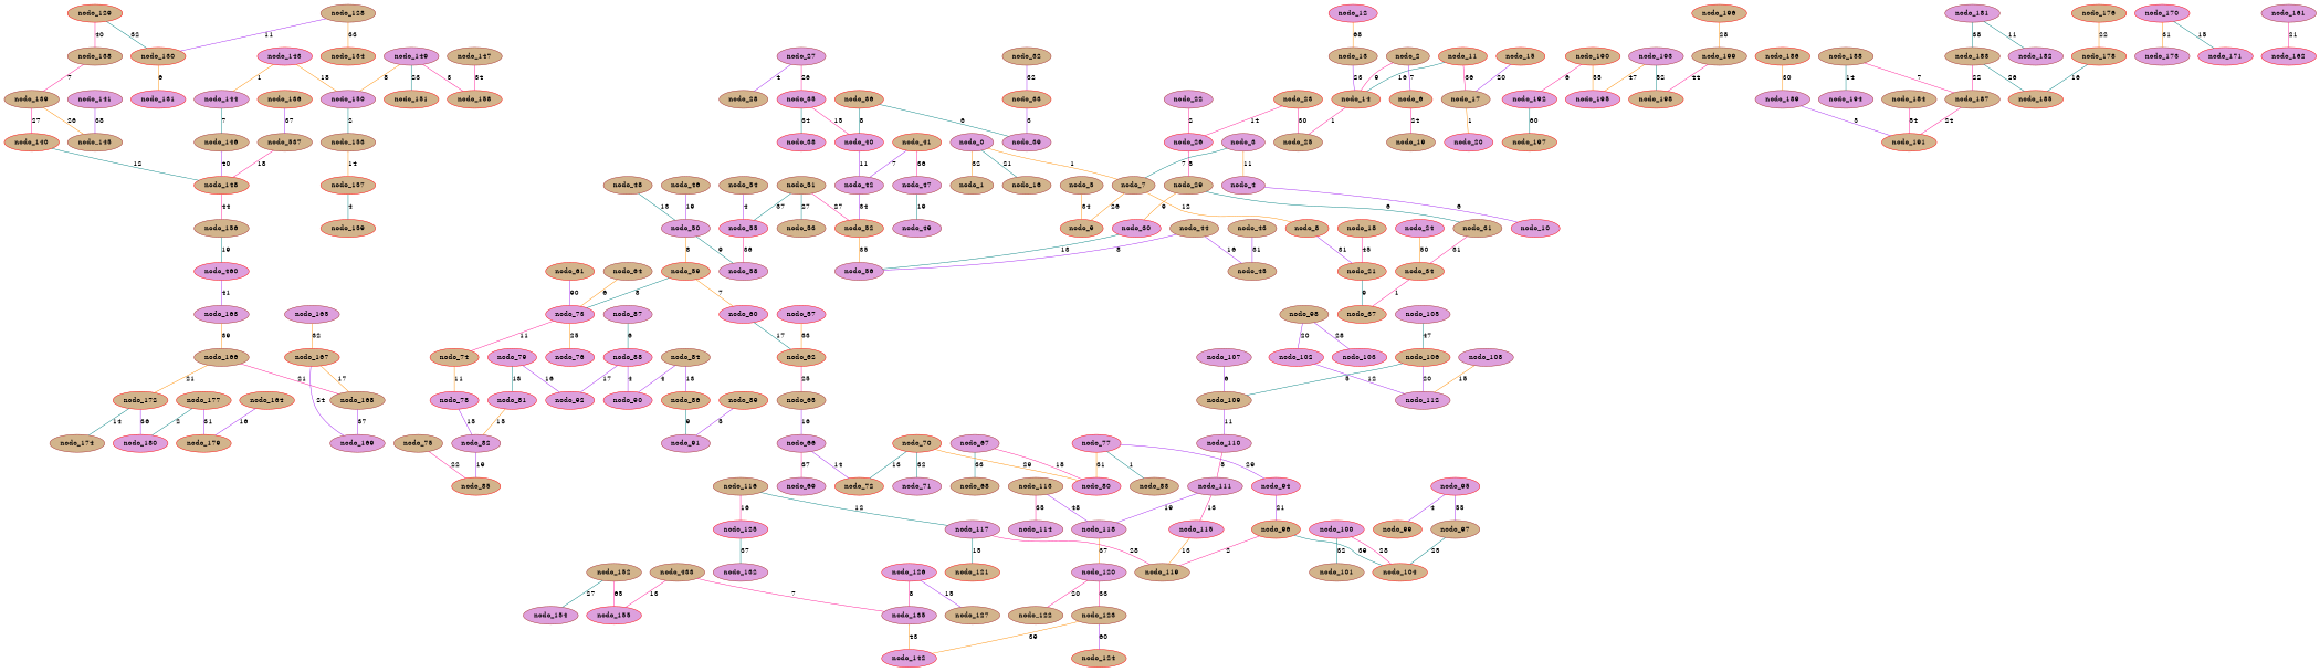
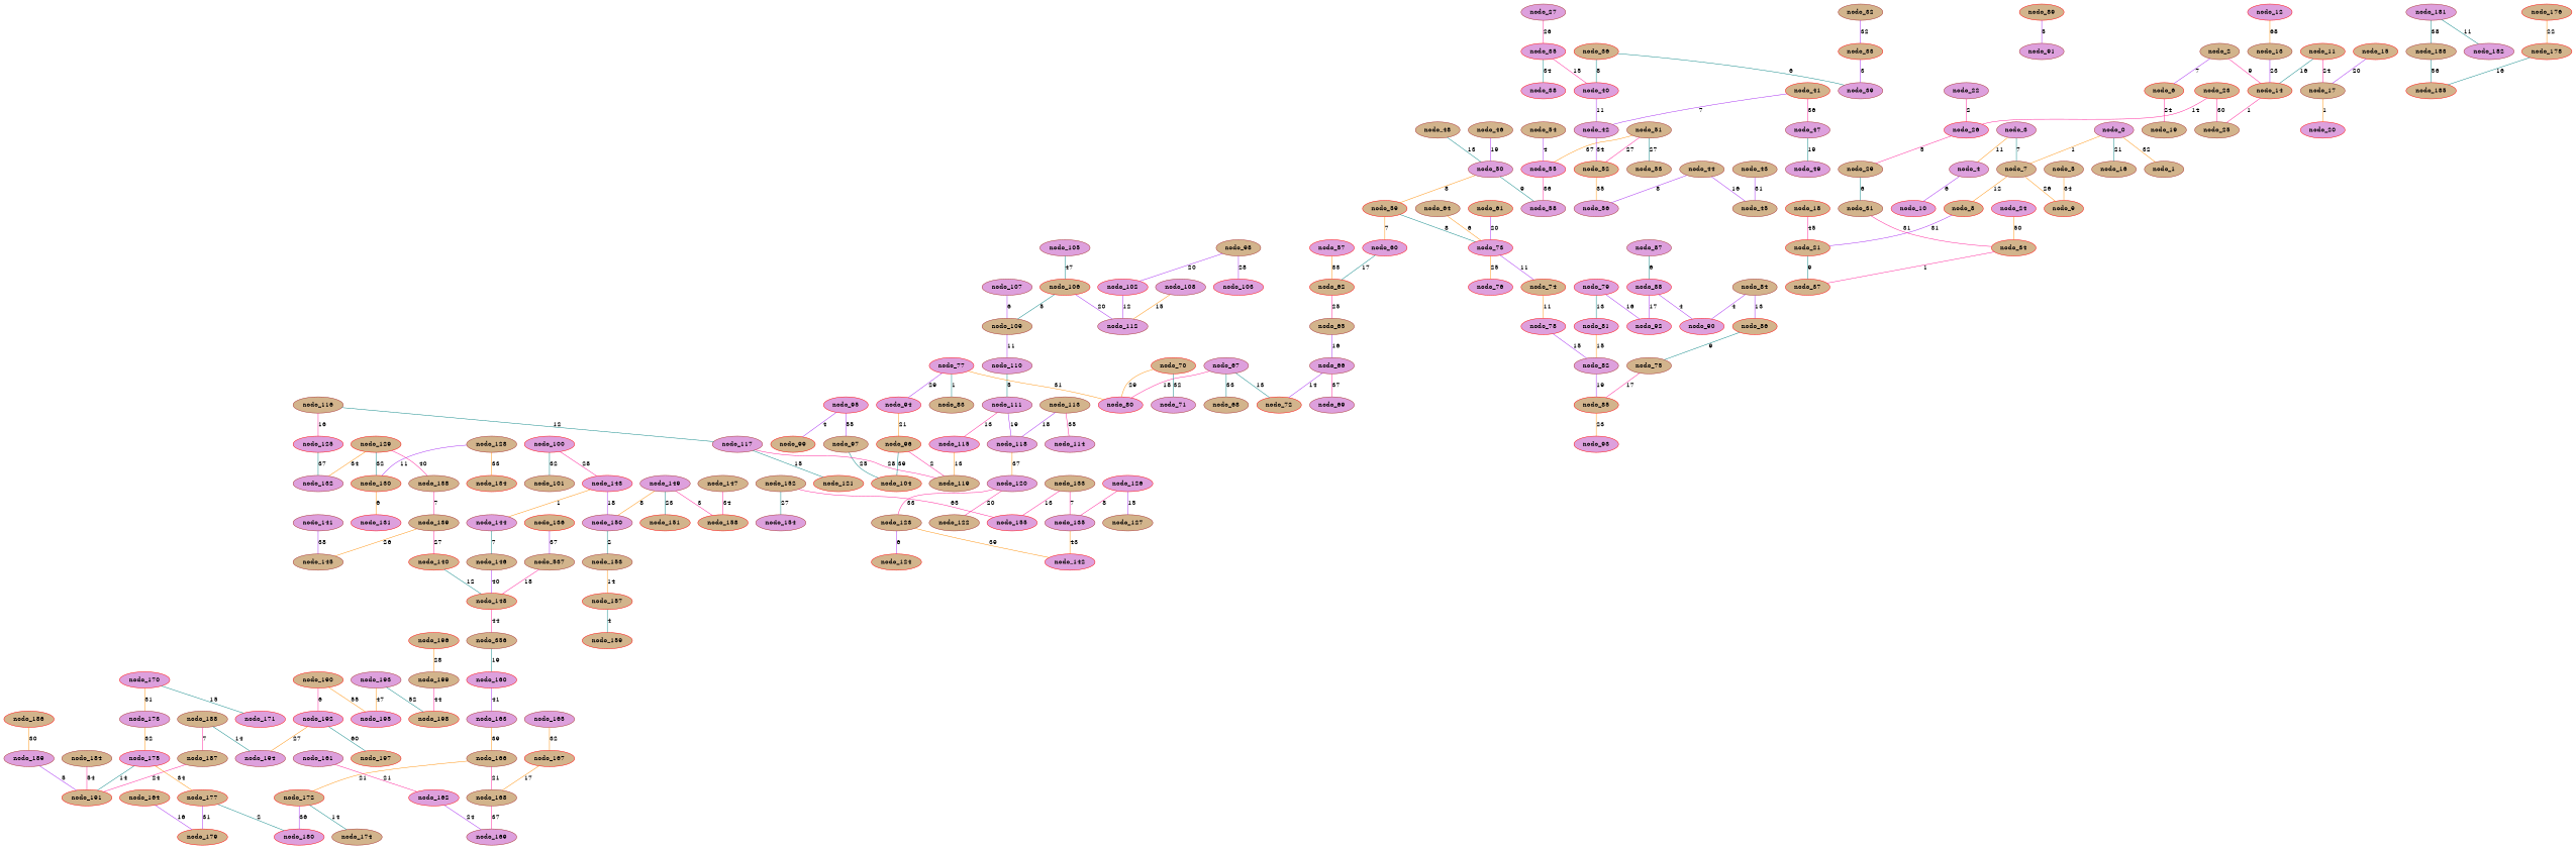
  graph {
    node [color=brown fillcolor=tan style=filled]
    edge [color=purple weight=13]
    nodo_172 [color=red]
    nodo_174
    nodo_180 [color=red fillcolor=plum]
    nodo_155 [color=red fillcolor=plum]
    nodo_152
    nodo_154 [fillcolor=plum]
    nodo_86 [color=red]
    nodo_84
    nodo_90 [color=red fillcolor=plum]
    nodo_91 [fillcolor=plum]
    nodo_120 [fillcolor=plum]
    nodo_123
    nodo_122
    nodo_142 [color=red fillcolor=plum]
    nodo_124 [color=red]
    nodo_4 [fillcolor=plum]
    nodo_10 [color=red fillcolor=plum]
    nodo_67 [fillcolor=plum]
    nodo_68
    nodo_80 [color=red fillcolor=plum]
    nodo_192 [color=red fillcolor=plum]
    nodo_194 [fillcolor=plum]
    nodo_197 [color=red]
    nodo_196 [color=red]
    nodo_199
    nodo_198 [color=red]
-   nodo_160 [color=red fillcolor=plum label=nodo_460]
+   nodo_160 [color=red fillcolor=plum]
    nodo_163 [fillcolor=plum]
    nodo_166
    nodo_168
    nodo_95 [color=red fillcolor=plum]
    nodo_97
    nodo_99 [color=red]
    nodo_104 [color=red]
    nodo_191 [color=red]
    nodo_184
    nodo_107 [fillcolor=plum]
    nodo_109
    nodo_110 [fillcolor=plum]
    nodo_111 [fillcolor=plum]
    nodo_55 [color=red fillcolor=plum]
    nodo_51
    nodo_52 [color=red]
    nodo_53
    nodo_58 [fillcolor=plum]
    nodo_56 [fillcolor=plum]
    nodo_89 [color=red]
    nodo_115 [color=red fillcolor=plum]
    nodo_119
    nodo_8 [color=red]
    nodo_7
    nodo_9 [color=red]
    nodo_21 [color=red]
    nodo_37 [color=red]
    nodo_62 [color=red]
    nodo_65
    nodo_66 [fillcolor=plum]
    nodo_72 [color=red]
    nodo_69 [fillcolor=plum]
    nodo_44
    nodo_45
    nodo_78 [color=red fillcolor=plum]
    nodo_82 [fillcolor=plum]
    nodo_85 [color=red]
+   nodo_93 [color=red fillcolor=plum]
    nodo_20 [color=red fillcolor=plum]
    nodo_17
    nodo_73 [color=red fillcolor=plum]
    nodo_76 [color=red fillcolor=plum]
    nodo_74 [color=red]
    nodo_140 [color=red]
    nodo_148 [color=red]
-   nodo_156
+   nodo_156 [label=nodo_356]
    nodo_33 [color=red]
    nodo_39 [fillcolor=plum]
    nodo_188
    nodo_187
    nodo_27 [fillcolor=plum]
    nodo_35 [color=red fillcolor=plum]
-   nodo_28
    nodo_40 [color=red fillcolor=plum]
    nodo_38 [color=red fillcolor=plum]
    nodo_42 [fillcolor=plum]
    nodo_158 [color=red]
    nodo_147
    nodo_169 [fillcolor=plum]
    nodo_103 [color=red fillcolor=plum]
    nodo_98
    nodo_102 [color=red fillcolor=plum]
    nodo_112 [fillcolor=plum]
    nodo_79 [color=red fillcolor=plum]
    nodo_81 [color=red fillcolor=plum]
    nodo_92 [color=red fillcolor=plum]
    nodo_125 [color=red fillcolor=plum]
    nodo_116
    nodo_117 [fillcolor=plum]
    nodo_132 [fillcolor=plum]
    nodo_121 [color=red]
+   nodo_175 [color=red fillcolor=plum]
    nodo_177 [color=red]
    nodo_179 [color=red]
    nodo_118 [fillcolor=plum]
    nodo_11 [color=red]
    nodo_14 [color=red]
    nodo_25
    nodo_181 [fillcolor=plum]
    nodo_183
    nodo_182 [fillcolor=plum]
    nodo_185 [color=red]
    nodo_100 [color=red fillcolor=plum]
    nodo_101
    nodo_144 [fillcolor=plum]
    nodo_146
    nodo_22 [fillcolor=plum]
    nodo_26 [color=red fillcolor=plum]
    nodo_29
    nodo_31
-   nodo_30 [color=red fillcolor=plum]
    nodo_164 [color=red]
    nodo_57 [color=red fillcolor=plum]
    nodo_0 [fillcolor=plum]
    nodo_16
    nodo_1
    nodo_141 [fillcolor=plum]
    nodo_145
    nodo_32
    nodo_106 [color=red]
    nodo_135 [fillcolor=plum]
    nodo_5
    nodo_43
    nodo_138
    nodo_139
    nodo_173 [fillcolor=plum]
    nodo_50 [fillcolor=plum]
    nodo_48
    nodo_59 [color=red]
    nodo_60 [color=red fillcolor=plum]
    nodo_6 [color=red]
    nodo_19
    nodo_167 [color=red]
    nodo_189 [fillcolor=plum]
    nodo_75
    nodo_130 [color=red]
    nodo_128
    nodo_134 [color=red]
    nodo_131 [color=red fillcolor=plum]
    nodo_15 [color=red]
    nodo_64
    nodo_34 [color=red]
    nodo_70 [color=red]
    nodo_71 [fillcolor=plum]
    nodo_162 [color=red fillcolor=plum]
    nodo_150 [fillcolor=plum]
    nodo_153
    nodo_157 [color=red]
    nodo_159 [color=red]
    nodo_3 [fillcolor=plum]
    nodo_36 [color=red]
    nodo_178 [color=red]
    nodo_47 [fillcolor=plum]
    nodo_49 [fillcolor=plum]
    nodo_105 [fillcolor=plum]
    nodo_113
    nodo_114 [fillcolor=plum]
    nodo_54
    nodo_2
    nodo_149 [fillcolor=plum]
    nodo_151 [color=red]
    nodo_170 [color=red fillcolor=plum]
    nodo_171 [color=red fillcolor=plum]
    nodo_186 [color=red]
    nodo_87 [fillcolor=plum]
    nodo_88 [color=red fillcolor=plum]
    nodo_41 [color=red]
    nodo_190 [color=red]
    nodo_195 [color=red fillcolor=plum]
    nodo_129 [color=red]
-   nodo_133 [label=nodo_433]
+   nodo_133
    nodo_193 [fillcolor=plum]
    nodo_46
    nodo_161 [fillcolor=plum]
    nodo_77 [color=red fillcolor=plum]
    nodo_83
    nodo_94 [color=red fillcolor=plum]
    nodo_96 [color=red]
    nodo_18 [color=red]
    nodo_126 [color=red fillcolor=plum]
    nodo_127
    nodo_24 [color=red fillcolor=plum]
    nodo_13
    n191 [label=nodo_537]
    nodo_12 [color=red fillcolor=plum]
    nodo_136 [color=red]
    nodo_23 [color=red]
    nodo_143 [color=red fillcolor=plum]
    nodo_165 [fillcolor=plum]
    nodo_61 [color=red]
    nodo_176 [color=red]
    nodo_108 [fillcolor=plum]
    nodo_172 -- nodo_174 [color=teal label=14 weight=14]
    nodo_172 -- nodo_180 [label=36 weight=36]
    nodo_152 -- nodo_155 [color=deeppink label=65 weight=65]
    nodo_152 -- nodo_154 [color=teal label=27 weight=27]
-   nodo_86 -- nodo_91 [color=teal label=9 weight=9]
+   nodo_86 -- nodo_75 [color=teal label=9 weight=9]
    nodo_84 -- nodo_86 [label=13]
    nodo_84 -- nodo_90 [label=4 weight=4]
    nodo_120 -- nodo_123 [color=deeppink label=33 weight=33]
    nodo_120 -- nodo_122 [color=deeppink label=20 weight=20]
    nodo_123 -- nodo_142 [color=darkorange label=39 weight=39]
-   nodo_123 -- nodo_124 [label=60 weight=60]
+   nodo_123 -- nodo_124 [label=6 weight=60]
    nodo_4 -- nodo_10 [label=6 weight=6]
    nodo_67 -- nodo_68 [color=teal label=33 weight=33]
    nodo_67 -- nodo_80 [color=deeppink label=18 weight=18]
+   nodo_192 -- nodo_194 [color=darkorange label=27 weight=27]
    nodo_192 -- nodo_197 [color=teal label=60 weight=60]
    nodo_196 -- nodo_199 [color=darkorange label=28 weight=28]
    nodo_199 -- nodo_198 [color=deeppink label=44 weight=44]
    nodo_160 -- nodo_163 [label=41 weight=41]
    nodo_163 -- nodo_166 [color=darkorange label=39 weight=39]
    nodo_166 -- nodo_172 [color=darkorange label=21 weight=21]
    nodo_166 -- nodo_168 [color=deeppink label=21 weight=21]
-   nodo_168 -- nodo_169 [label=37 weight=37]
+   nodo_168 -- nodo_169 [color=deeppink label=37 weight=37]
    nodo_95 -- nodo_97 [label=55 weight=55]
    nodo_95 -- nodo_99 [label=4 weight=4]
    nodo_97 -- nodo_104 [color=teal label=25 weight=25]
    nodo_184 -- nodo_191 [color=deeppink label=54 weight=54]
    nodo_107 -- nodo_109 [label=6 weight=6]
    nodo_109 -- nodo_110 [label=11 weight=11]
-   nodo_110 -- nodo_111 [color=deeppink label=5 weight=5]
+   nodo_110 -- nodo_111 [color=teal label=5 weight=5]
    nodo_111 -- nodo_115 [color=deeppink label=13]
    nodo_111 -- nodo_118 [label=19 weight=19]
    nodo_55 -- nodo_58 [color=deeppink label=36 weight=36]
-   nodo_51 -- nodo_55 [color=teal label=37 weight=37]
+   nodo_51 -- nodo_55 [color=darkorange label=37 weight=37]
    nodo_51 -- nodo_52 [color=deeppink label=27 weight=27]
    nodo_51 -- nodo_53 [color=teal label=27 weight=27]
    nodo_52 -- nodo_56 [color=darkorange label=35 weight=35]
    nodo_89 -- nodo_91 [label=5 weight=5]
    nodo_115 -- nodo_119 [color=darkorange label=13]
    nodo_8 -- nodo_21 [label=31 weight=31]
    nodo_7 -- nodo_8 [color=darkorange label=12 weight=12]
    nodo_7 -- nodo_9 [color=darkorange label=26 weight=26]
    nodo_21 -- nodo_37 [color=teal label=9 weight=9]
    nodo_62 -- nodo_65 [color=deeppink label=25 weight=25]
    nodo_65 -- nodo_66 [label=16 weight=16]
    nodo_66 -- nodo_72 [label=14 weight=14]
    nodo_66 -- nodo_69 [color=deeppink label=37 weight=37]
    nodo_44 -- nodo_56 [label=8 weight=8]
    nodo_44 -- nodo_45 [label=16 weight=16]
    nodo_78 -- nodo_82 [label=15 weight=15]
    nodo_82 -- nodo_85 [label=19 weight=19]
+   nodo_85 -- nodo_93 [color=darkorange label=23 weight=23]
    nodo_17 -- nodo_20 [color=darkorange label=1 weight=1]
    nodo_73 -- nodo_76 [color=darkorange label=25 weight=25]
-   nodo_73 -- nodo_74 [color=deeppink label=11 weight=11]
+   nodo_73 -- nodo_74 [label=11 weight=11]
    nodo_74 -- nodo_78 [color=darkorange label=11 weight=11]
    nodo_140 -- nodo_148 [color=teal label=12 weight=12]
    nodo_148 -- nodo_156 [color=deeppink label=44 weight=44]
    nodo_156 -- nodo_160 [color=teal label=19 weight=19]
    nodo_33 -- nodo_39 [label=3 weight=3]
    nodo_188 -- nodo_194 [color=teal label=14 weight=14]
    nodo_188 -- nodo_187 [color=deeppink label=7 weight=7]
    nodo_187 -- nodo_191 [color=deeppink label=24 weight=24]
    nodo_27 -- nodo_35 [color=deeppink label=26 weight=26]
-   nodo_27 -- nodo_28 [label=4 weight=4]
    nodo_35 -- nodo_40 [color=deeppink label=15 weight=15]
    nodo_35 -- nodo_38 [color=teal label=34 weight=34]
    nodo_40 -- nodo_42 [label=11 weight=11]
    nodo_42 -- nodo_52 [label=34 weight=34]
    nodo_147 -- nodo_158 [color=deeppink label=34 weight=34]
    nodo_98 -- nodo_103 [label=28 weight=28]
    nodo_98 -- nodo_102 [label=20 weight=20]
    nodo_102 -- nodo_112 [label=12 weight=12]
    nodo_79 -- nodo_81 [color=teal label=13]
    nodo_79 -- nodo_92 [label=16 weight=16]
    nodo_81 -- nodo_82 [color=darkorange label=15 weight=15]
    nodo_125 -- nodo_132 [color=teal label=37 weight=37]
    nodo_116 -- nodo_125 [color=deeppink label=16 weight=16]
    nodo_116 -- nodo_117 [color=teal label=12 weight=12]
    nodo_117 -- nodo_119 [color=deeppink label=28 weight=28]
    nodo_117 -- nodo_121 [color=teal label=15 weight=15]
+   nodo_175 -- nodo_191 [color=teal label=14 weight=14]
+   nodo_175 -- nodo_177 [color=darkorange label=34 weight=34]
    nodo_177 -- nodo_180 [color=teal label=2 weight=2]
    nodo_177 -- nodo_179 [label=31 weight=31]
    nodo_118 -- nodo_120 [color=darkorange label=37 weight=37]
-   nodo_11 -- nodo_17 [color=deeppink label=36 weight=24]
+   nodo_11 -- nodo_17 [color=deeppink label=24 weight=24]
    nodo_11 -- nodo_14 [color=teal label=16 weight=16]
    nodo_14 -- nodo_25 [color=deeppink label=1 weight=1]
    nodo_181 -- nodo_183 [color=teal label=38 weight=38]
    nodo_181 -- nodo_182 [color=teal label=11 weight=11]
-   nodo_183 -- nodo_187 [color=deeppink label=22 weight=22]
-   nodo_183 -- nodo_185 [color=teal label=26 weight=26]
-   nodo_100 -- nodo_104 [color=deeppink label=28 weight=28]
+   nodo_183 -- nodo_185 [color=teal label=56 weight=26]
+   nodo_100 -- nodo_143 [color=deeppink label=28 weight=28]
    nodo_100 -- nodo_101 [color=teal label=32 weight=32]
    nodo_144 -- nodo_146 [color=teal label=7 weight=7]
    nodo_146 -- nodo_148 [label=40 weight=40]
    nodo_22 -- nodo_26 [color=deeppink label=2 weight=2]
    nodo_26 -- nodo_29 [color=deeppink label=5 weight=5]
    nodo_29 -- nodo_31 [color=teal label=6 weight=6]
-   nodo_29 -- nodo_30 [color=darkorange label=9 weight=9]
    nodo_31 -- nodo_34 [color=deeppink label=31 weight=31]
-   nodo_30 -- nodo_56 [color=teal label=13]
    nodo_164 -- nodo_179 [label=16 weight=16]
    nodo_57 -- nodo_62 [color=darkorange label=33 weight=33]
    nodo_0 -- nodo_7 [color=darkorange label=1 weight=1]
    nodo_0 -- nodo_16 [color=teal label=21 weight=21]
    nodo_0 -- nodo_1 [color=darkorange label=32 weight=32]
    nodo_141 -- nodo_145 [label=38 weight=38]
    nodo_32 -- nodo_33 [label=32 weight=32]
    nodo_106 -- nodo_109 [color=teal label=5 weight=5]
    nodo_106 -- nodo_112 [label=20 weight=20]
    nodo_135 -- nodo_142 [color=darkorange label=43 weight=43]
    nodo_5 -- nodo_9 [color=darkorange label=34 weight=34]
    nodo_43 -- nodo_45 [label=31 weight=31]
    nodo_138 -- nodo_139 [color=deeppink label=7 weight=7]
    nodo_139 -- nodo_140 [color=deeppink label=27 weight=27]
    nodo_139 -- nodo_145 [color=darkorange label=26 weight=26]
+   nodo_173 -- nodo_175 [color=darkorange label=32 weight=32]
    nodo_50 -- nodo_58 [color=teal label=9 weight=9]
    nodo_50 -- nodo_59 [color=darkorange label=8 weight=5]
    nodo_48 -- nodo_50 [color=teal label=13]
    nodo_59 -- nodo_73 [color=teal label=8 weight=8]
    nodo_59 -- nodo_60 [color=darkorange label=7 weight=7]
    nodo_60 -- nodo_62 [color=teal label=17 weight=17]
    nodo_6 -- nodo_19 [color=deeppink label=24 weight=24]
    nodo_167 -- nodo_168 [color=darkorange label=17 weight=17]
    nodo_189 -- nodo_191 [label=5 weight=5]
-   nodo_75 -- nodo_85 [color=deeppink label=22 weight=17]
+   nodo_75 -- nodo_85 [color=deeppink label=17 weight=17]
    nodo_130 -- nodo_131 [color=darkorange label=6 weight=6]
    nodo_128 -- nodo_130 [label=11 weight=11]
    nodo_128 -- nodo_134 [color=darkorange label=33 weight=33]
    nodo_15 -- nodo_17 [label=20 weight=20]
    nodo_64 -- nodo_73 [color=darkorange label=6 weight=6]
    nodo_34 -- nodo_37 [color=deeppink label=1 weight=1]
    nodo_70 -- nodo_80 [color=darkorange label=29 weight=29]
-   nodo_70 -- nodo_72 [color=teal label=13]
+   nodo_67 -- nodo_72 [color=teal label=13]
    nodo_70 -- nodo_71 [color=teal label=32 weight=32]
-   nodo_167 -- nodo_169 [label=24 weight=24]
+   nodo_162 -- nodo_169 [label=24 weight=24]
    nodo_150 -- nodo_153 [color=teal label=2 weight=2]
    nodo_153 -- nodo_157 [color=darkorange label=14 weight=14]
    nodo_157 -- nodo_159 [color=teal label=4 weight=4]
    nodo_3 -- nodo_4 [color=darkorange label=11 weight=11]
    nodo_3 -- nodo_7 [color=teal label=7 weight=7]
    nodo_36 -- nodo_39 [color=teal label=6 weight=6]
    nodo_36 -- nodo_40 [color=teal label=8 weight=8]
    nodo_178 -- nodo_185 [color=teal label=16 weight=16]
    nodo_47 -- nodo_49 [color=teal label=19 weight=19]
    nodo_105 -- nodo_106 [color=teal label=47 weight=47]
-   nodo_113 -- nodo_118 [label=48 weight=48]
+   nodo_113 -- nodo_118 [label=18 weight=48]
    nodo_113 -- nodo_114 [color=deeppink label=35 weight=35]
    nodo_54 -- nodo_55 [label=4 weight=1]
    nodo_2 -- nodo_14 [color=deeppink label=9 weight=9]
    nodo_2 -- nodo_6 [label=7 weight=7]
    nodo_149 -- nodo_158 [color=deeppink label=3 weight=3]
    nodo_149 -- nodo_150 [color=darkorange label=8 weight=8]
    nodo_149 -- nodo_151 [color=teal label=23 weight=23]
    nodo_170 -- nodo_173 [color=darkorange label=31 weight=31]
    nodo_170 -- nodo_171 [color=teal label=15 weight=15]
    nodo_186 -- nodo_189 [color=darkorange label=30 weight=30]
    nodo_87 -- nodo_88 [color=teal label=6 weight=6]
    nodo_88 -- nodo_90 [label=4 weight=4]
    nodo_88 -- nodo_92 [label=17 weight=17]
    nodo_41 -- nodo_42 [label=7 weight=7]
    nodo_41 -- nodo_47 [color=deeppink label=36 weight=36]
    nodo_190 -- nodo_192 [color=deeppink label=6 weight=6]
    nodo_190 -- nodo_195 [color=darkorange label=55 weight=55]
+   nodo_129 -- nodo_132 [color=darkorange label=34 weight=34]
    nodo_129 -- nodo_138 [color=deeppink label=40 weight=40]
    nodo_129 -- nodo_130 [color=teal label=32 weight=32]
    nodo_133 -- nodo_155 [color=deeppink label=13]
    nodo_133 -- nodo_135 [color=deeppink label=7 weight=7]
    nodo_193 -- nodo_198 [color=teal label=52 weight=52]
    nodo_193 -- nodo_195 [color=darkorange label=47 weight=47]
    nodo_46 -- nodo_50 [label=19 weight=19]
    nodo_161 -- nodo_162 [color=deeppink label=21 weight=21]
    nodo_77 -- nodo_80 [color=darkorange label=31 weight=31]
    nodo_77 -- nodo_83 [color=teal label=1 weight=1]
    nodo_77 -- nodo_94 [label=29 weight=29]
-   nodo_94 -- nodo_96 [label=21 weight=21]
+   nodo_94 -- nodo_96 [color=darkorange label=21 weight=21]
    nodo_96 -- nodo_104 [color=teal label=39 weight=11]
    nodo_96 -- nodo_119 [color=deeppink label=2 weight=2]
    nodo_18 -- nodo_21 [color=deeppink label=45 weight=45]
    nodo_126 -- nodo_135 [color=deeppink label=8 weight=8]
    nodo_126 -- nodo_127 [label=15 weight=15]
    nodo_24 -- nodo_34 [color=darkorange label=50 weight=50]
    nodo_13 -- nodo_14 [label=23 weight=23]
    n191 -- nodo_148 [color=deeppink label=18 weight=18]
    nodo_12 -- nodo_13 [color=darkorange label=68 weight=68]
    nodo_136 -- n191 [label=37 weight=37]
    nodo_23 -- nodo_25 [color=deeppink label=30 weight=28]
    nodo_23 -- nodo_26 [color=deeppink label=14 weight=14]
    nodo_143 -- nodo_144 [color=darkorange label=1 weight=1]
-   nodo_143 -- nodo_150 [color=darkorange label=18 weight=18]
+   nodo_143 -- nodo_150 [label=18 weight=18]
    nodo_165 -- nodo_167 [color=darkorange label=32 weight=32]
-   nodo_61 -- nodo_73 [label=90 weight=20]
+   nodo_61 -- nodo_73 [label=20 weight=20]
    nodo_176 -- nodo_178 [color=darkorange label=22 weight=22]
    nodo_108 -- nodo_112 [color=darkorange label=15 weight=15]
  }
